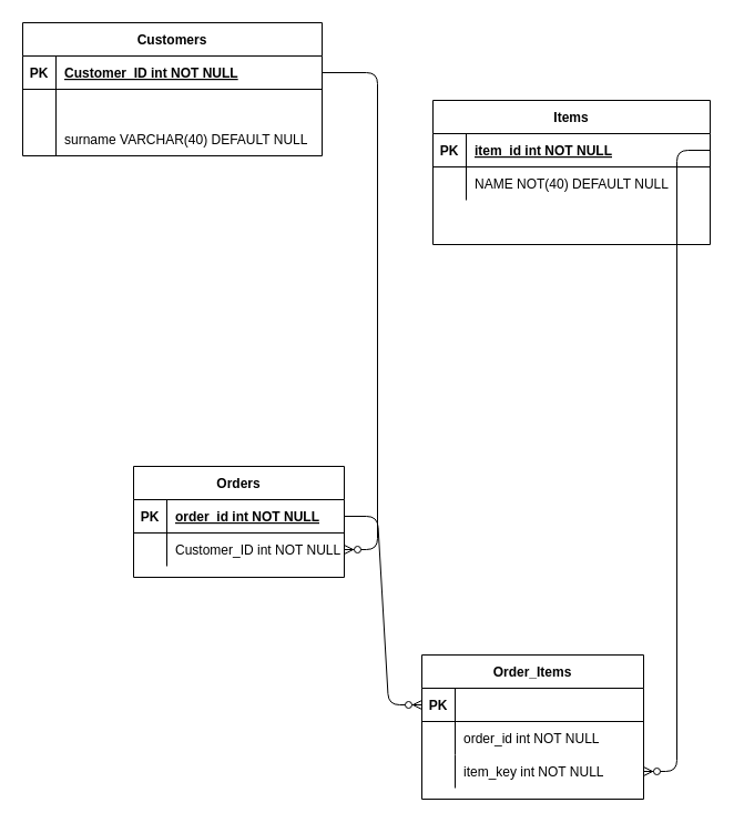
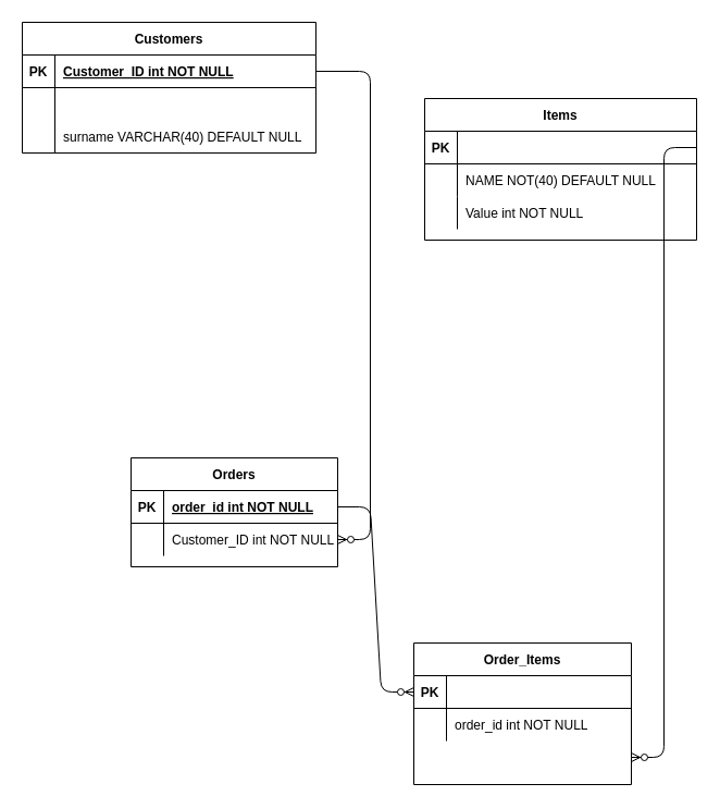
  <mxCell id="0" />
  <mxCell id="1" parent="0" />
  <mxCell id="2" value="Customers" style="shape=table;startSize=30;container=1;collapsible=1;childLayout=tableLayout;fixedRows=1;rowLines=0;fontStyle=1;align=center;resizeLast=1;" vertex="1" parent="1"><mxGeometry x="20" y="20" width="270" height="120" as="geometry" /></mxCell>
  <mxCell id="3" value="" style="shape=partialRectangle;collapsible=0;dropTarget=0;pointerEvents=0;fillColor=none;top=0;left=0;bottom=1;right=0;points=[[0,0.5],[1,0.5]];portConstraint=eastwest;" vertex="1" parent="2"><mxGeometry y="30" width="270" height="30" as="geometry" /></mxCell>
  <mxCell id="4" value="PK" style="shape=partialRectangle;connectable=0;fillColor=none;top=0;left=0;bottom=0;right=0;fontStyle=1;overflow=hidden;" vertex="1" parent="3"><mxGeometry width="30" height="30" as="geometry" /></mxCell>
  <mxCell id="5" value="Customer_ID int NOT NULL" style="shape=partialRectangle;connectable=0;fillColor=none;top=0;left=0;bottom=0;right=0;align=left;spacingLeft=6;fontStyle=5;overflow=hidden;" vertex="1" parent="3"><mxGeometry x="30" width="240" height="30" as="geometry" /></mxCell>
  <mxCell id="6" value="" style="shape=partialRectangle;collapsible=0;dropTarget=0;pointerEvents=0;fillColor=none;top=0;left=0;bottom=0;right=0;points=[[0,0.5],[1,0.5]];portConstraint=eastwest;" vertex="1" parent="2"><mxGeometry y="60" width="270" height="30" as="geometry" /></mxCell>
  <mxCell id="7" value="" style="shape=partialRectangle;connectable=0;fillColor=none;top=0;left=0;bottom=0;right=0;editable=1;overflow=hidden;" vertex="1" parent="6"><mxGeometry width="30" height="30" as="geometry" /></mxCell>
  <mxCell id="8" value="" style="shape=partialRectangle;collapsible=0;dropTarget=0;pointerEvents=0;fillColor=none;top=0;left=0;bottom=0;right=0;points=[[0,0.5],[1,0.5]];portConstraint=eastwest;" vertex="1" parent="2"><mxGeometry y="90" width="270" height="30" as="geometry" /></mxCell>
  <mxCell id="9" value="" style="shape=partialRectangle;connectable=0;fillColor=none;top=0;left=0;bottom=0;right=0;editable=1;overflow=hidden;" vertex="1" parent="8"><mxGeometry width="30" height="30" as="geometry" /></mxCell>
  <mxCell id="10" value="surname VARCHAR(40) DEFAULT NULL" style="shape=partialRectangle;connectable=0;fillColor=none;top=0;left=0;bottom=0;right=0;align=left;spacingLeft=6;overflow=hidden;" vertex="1" parent="8"><mxGeometry x="30" width="240" height="30" as="geometry" /></mxCell>
  <mxCell id="11" value="Orders" style="shape=table;startSize=30;container=1;collapsible=1;childLayout=tableLayout;fixedRows=1;rowLines=0;fontStyle=1;align=center;resizeLast=1;" vertex="1" parent="1"><mxGeometry x="120" y="420" width="190" height="100" as="geometry" /></mxCell>
  <mxCell id="12" value="" style="shape=partialRectangle;collapsible=0;dropTarget=0;pointerEvents=0;fillColor=none;top=0;left=0;bottom=1;right=0;points=[[0,0.5],[1,0.5]];portConstraint=eastwest;" vertex="1" parent="11"><mxGeometry y="30" width="190" height="30" as="geometry" /></mxCell>
  <mxCell id="13" value="PK" style="shape=partialRectangle;connectable=0;fillColor=none;top=0;left=0;bottom=0;right=0;fontStyle=1;overflow=hidden;" vertex="1" parent="12"><mxGeometry width="30" height="30" as="geometry" /></mxCell>
  <mxCell id="14" value="order_id int NOT NULL" style="shape=partialRectangle;connectable=0;fillColor=none;top=0;left=0;bottom=0;right=0;align=left;spacingLeft=6;fontStyle=5;overflow=hidden;" vertex="1" parent="12"><mxGeometry x="30" width="160" height="30" as="geometry" /></mxCell>
  <mxCell id="15" value="" style="shape=partialRectangle;collapsible=0;dropTarget=0;pointerEvents=0;fillColor=none;top=0;left=0;bottom=0;right=0;points=[[0,0.5],[1,0.5]];portConstraint=eastwest;" vertex="1" parent="11"><mxGeometry y="60" width="190" height="30" as="geometry" /></mxCell>
  <mxCell id="16" value="" style="shape=partialRectangle;connectable=0;fillColor=none;top=0;left=0;bottom=0;right=0;editable=1;overflow=hidden;" vertex="1" parent="15"><mxGeometry width="30" height="30" as="geometry" /></mxCell>
  <mxCell id="17" value="Customer_ID int NOT NULL" style="shape=partialRectangle;connectable=0;fillColor=none;top=0;left=0;bottom=0;right=0;align=left;spacingLeft=6;overflow=hidden;" vertex="1" parent="15"><mxGeometry x="30" width="160" height="30" as="geometry" /></mxCell>
  <mxCell id="18" value="Order_Items" style="shape=table;startSize=30;container=1;collapsible=1;childLayout=tableLayout;fixedRows=1;rowLines=0;fontStyle=1;align=center;resizeLast=1;" vertex="1" parent="1"><mxGeometry x="380" y="590" width="200" height="130" as="geometry" /></mxCell>
  <mxCell id="19" value="" style="shape=partialRectangle;collapsible=0;dropTarget=0;pointerEvents=0;fillColor=none;top=0;left=0;bottom=1;right=0;points=[[0,0.5],[1,0.5]];portConstraint=eastwest;" vertex="1" parent="18"><mxGeometry y="30" width="200" height="30" as="geometry" /></mxCell>
  <mxCell id="20" value="PK" style="shape=partialRectangle;connectable=0;fillColor=none;top=0;left=0;bottom=0;right=0;fontStyle=1;overflow=hidden;" vertex="1" parent="19"><mxGeometry width="30" height="30" as="geometry" /></mxCell>
  <mxCell id="21" value="" style="shape=partialRectangle;collapsible=0;dropTarget=0;pointerEvents=0;fillColor=none;top=0;left=0;bottom=0;right=0;points=[[0,0.5],[1,0.5]];portConstraint=eastwest;" vertex="1" parent="18"><mxGeometry y="60" width="200" height="30" as="geometry" /></mxCell>
  <mxCell id="22" value="" style="shape=partialRectangle;connectable=0;fillColor=none;top=0;left=0;bottom=0;right=0;editable=1;overflow=hidden;" vertex="1" parent="21"><mxGeometry width="30" height="30" as="geometry" /></mxCell>
  <mxCell id="23" value="order_id int NOT NULL" style="shape=partialRectangle;connectable=0;fillColor=none;top=0;left=0;bottom=0;right=0;align=left;spacingLeft=6;overflow=hidden;" vertex="1" parent="21"><mxGeometry x="30" width="170" height="30" as="geometry" /></mxCell>
  <mxCell id="24" value="" style="shape=partialRectangle;collapsible=0;dropTarget=0;pointerEvents=0;fillColor=none;top=0;left=0;bottom=0;right=0;points=[[0,0.5],[1,0.5]];portConstraint=eastwest;" vertex="1" parent="18"><mxGeometry y="90" width="200" height="30" as="geometry" /></mxCell>
  <mxCell id="25" value="" style="shape=partialRectangle;connectable=0;fillColor=none;top=0;left=0;bottom=0;right=0;editable=1;overflow=hidden;" vertex="1" parent="24"><mxGeometry width="30" height="30" as="geometry" /></mxCell>
- <mxCell id="26" value="item_key int NOT NULL" style="shape=partialRectangle;connectable=0;fillColor=none;top=0;left=0;bottom=0;right=0;align=left;spacingLeft=6;overflow=hidden;" vertex="1" parent="24"><mxGeometry x="30" width="170" height="30" as="geometry" /></mxCell>
  <mxCell id="27" value="Items" style="shape=table;startSize=30;container=1;collapsible=1;childLayout=tableLayout;fixedRows=1;rowLines=0;fontStyle=1;align=center;resizeLast=1;" vertex="1" parent="1"><mxGeometry x="390" y="90" width="250" height="130" as="geometry" /></mxCell>
  <mxCell id="28" value="" style="shape=partialRectangle;collapsible=0;dropTarget=0;pointerEvents=0;fillColor=none;top=0;left=0;bottom=1;right=0;points=[[0,0.5],[1,0.5]];portConstraint=eastwest;" vertex="1" parent="27"><mxGeometry y="30" width="250" height="30" as="geometry" /></mxCell>
  <mxCell id="29" value="PK" style="shape=partialRectangle;connectable=0;fillColor=none;top=0;left=0;bottom=0;right=0;fontStyle=1;overflow=hidden;" vertex="1" parent="28"><mxGeometry width="30" height="30" as="geometry" /></mxCell>
- <mxCell id="30" value="item_id int NOT NULL" style="shape=partialRectangle;connectable=0;fillColor=none;top=0;left=0;bottom=0;right=0;align=left;spacingLeft=6;fontStyle=5;overflow=hidden;" vertex="1" parent="28"><mxGeometry x="30" width="220" height="30" as="geometry" /></mxCell>
  <mxCell id="31" value="" style="shape=partialRectangle;collapsible=0;dropTarget=0;pointerEvents=0;fillColor=none;top=0;left=0;bottom=0;right=0;points=[[0,0.5],[1,0.5]];portConstraint=eastwest;" vertex="1" parent="27"><mxGeometry y="60" width="250" height="30" as="geometry" /></mxCell>
  <mxCell id="32" value="" style="shape=partialRectangle;connectable=0;fillColor=none;top=0;left=0;bottom=0;right=0;editable=1;overflow=hidden;" vertex="1" parent="31"><mxGeometry width="30" height="30" as="geometry" /></mxCell>
  <mxCell id="33" value="NAME NOT(40) DEFAULT NULL" style="shape=partialRectangle;connectable=0;fillColor=none;top=0;left=0;bottom=0;right=0;align=left;spacingLeft=6;overflow=hidden;" vertex="1" parent="31"><mxGeometry x="30" width="220" height="30" as="geometry" /></mxCell>
  <mxCell id="34" value="" style="shape=partialRectangle;collapsible=0;dropTarget=0;pointerEvents=0;fillColor=none;top=0;left=0;bottom=0;right=0;points=[[0,0.5],[1,0.5]];portConstraint=eastwest;" vertex="1" parent="27"><mxGeometry y="90" width="250" height="30" as="geometry" /></mxCell>
  <mxCell id="35" value="" style="shape=partialRectangle;connectable=0;fillColor=none;top=0;left=0;bottom=0;right=0;editable=1;overflow=hidden;" vertex="1" parent="34"><mxGeometry width="30" height="30" as="geometry" /></mxCell>
+ <mxCell id="36" value="Value int NOT NULL" style="shape=partialRectangle;connectable=0;fillColor=none;top=0;left=0;bottom=0;right=0;align=left;spacingLeft=6;overflow=hidden;" vertex="1" parent="34"><mxGeometry x="30" width="220" height="30" as="geometry" /></mxCell>
  <mxCell id="37" value="" style="edgeStyle=entityRelationEdgeStyle;fontSize=12;html=1;endArrow=ERzeroToMany;endFill=1;exitX=1;exitY=0.5;exitDx=0;exitDy=0;" edge="1" parent="1" source="3" target="15"><mxGeometry width="100" height="100" relative="1" as="geometry"><mxPoint x="290" y="110" as="sourcePoint" /><mxPoint x="390" y="10" as="targetPoint" /></mxGeometry></mxCell>
  <mxCell id="38" value="" style="edgeStyle=entityRelationEdgeStyle;fontSize=12;html=1;endArrow=ERzeroToMany;endFill=1;exitX=1;exitY=0.5;exitDx=0;exitDy=0;entryX=0;entryY=0.5;entryDx=0;entryDy=0;" edge="1" parent="1" source="12" target="19"><mxGeometry width="100" height="100" relative="1" as="geometry"><mxPoint x="380" y="440" as="sourcePoint" /><mxPoint x="480" y="340" as="targetPoint" /></mxGeometry></mxCell>
  <mxCell id="39" value="" style="edgeStyle=entityRelationEdgeStyle;fontSize=12;html=1;endArrow=ERzeroToMany;endFill=1;exitX=1;exitY=0.5;exitDx=0;exitDy=0;entryX=1;entryY=0.5;entryDx=0;entryDy=0;" edge="1" parent="1" source="28" target="24"><mxGeometry width="100" height="100" relative="1" as="geometry"><mxPoint x="500" y="340" as="sourcePoint" /><mxPoint x="600" y="240" as="targetPoint" /></mxGeometry></mxCell>
